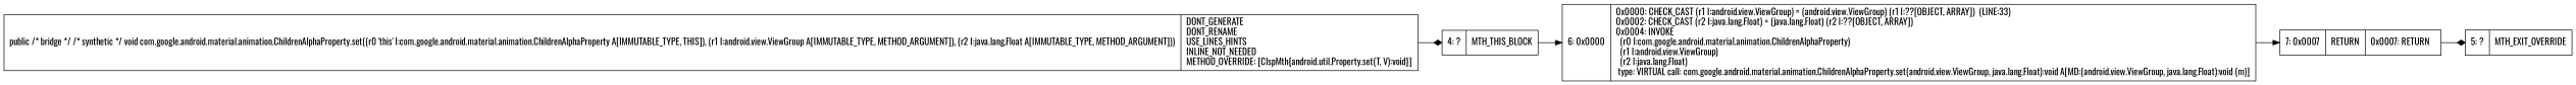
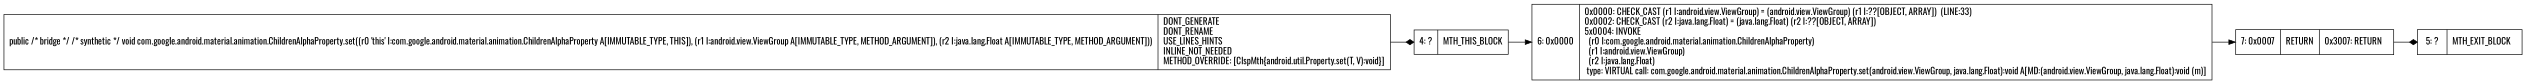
  digraph {
    fontname=Oswald
    rankdir=LR
    node [fontname=Oswald shape=record]
    edge [arrowhead=normal fontname=Oswald]
    n1 [label="{4\:\ ?|MTH_THIS_BLOCK\l}"]
-   n2 [label="{6\:\ 0x0000|0x0000: CHECK_CAST (r1 I:android.view.ViewGroup) = (android.view.ViewGroup) (r1 I:??[OBJECT, ARRAY])  (LINE:33)\l0x0002: CHECK_CAST (r2 I:java.lang.Float) = (java.lang.Float) (r2 I:??[OBJECT, ARRAY]) \l0x0004: INVOKE  \l  (r0 I:com.google.android.material.animation.ChildrenAlphaProperty)\l  (r1 I:android.view.ViewGroup)\l  (r2 I:java.lang.Float)\l type: VIRTUAL call: com.google.android.material.animation.ChildrenAlphaProperty.set(android.view.ViewGroup, java.lang.Float):void A[MD:(android.view.ViewGroup, java.lang.Float):void (m)]\l}"]
-   n3 [label="{7\:\ 0x0007|RETURN\l|0x0007: RETURN   \l}"]
-   n4 [label="{5\:\ ?|MTH_EXIT_OVERRIDE\l}"]
+   n2 [label="{6\:\ 0x0000|0x0000: CHECK_CAST (r1 I:android.view.ViewGroup) = (android.view.ViewGroup) (r1 I:??[OBJECT, ARRAY])  (LINE:33)\l0x0002: CHECK_CAST (r2 I:java.lang.Float) = (java.lang.Float) (r2 I:??[OBJECT, ARRAY]) \l5x0004: INVOKE  \l  (r0 I:com.google.android.material.animation.ChildrenAlphaProperty)\l  (r1 I:android.view.ViewGroup)\l  (r2 I:java.lang.Float)\l type: VIRTUAL call: com.google.android.material.animation.ChildrenAlphaProperty.set(android.view.ViewGroup, java.lang.Float):void A[MD:(android.view.ViewGroup, java.lang.Float):void (m)]\l}"]
+   n3 [label="{7\:\ 0x0007|RETURN\l|0x3007: RETURN   \l}"]
+   n4 [label="{5\:\ ?|MTH_EXIT_BLOCK\l}"]
    n5 [label="{public \/* bridge *\/ \/* synthetic *\/ void com.google.android.material.animation.ChildrenAlphaProperty.set((r0 'this' I:com.google.android.material.animation.ChildrenAlphaProperty A[IMMUTABLE_TYPE, THIS]), (r1 I:android.view.ViewGroup A[IMMUTABLE_TYPE, METHOD_ARGUMENT]), (r2 I:java.lang.Float A[IMMUTABLE_TYPE, METHOD_ARGUMENT]))  | DONT_GENERATE\lDONT_RENAME\lUSE_LINES_HINTS\lINLINE_NOT_NEEDED\lMETHOD_OVERRIDE: [ClspMth\{android.util.Property.set(T, V):void\}]\l}"]
    n1 -> n2
    n2 -> n3
    n3 -> n4 [arrowhead=diamond]
    n5 -> n1 [arrowhead=diamond]
  }
